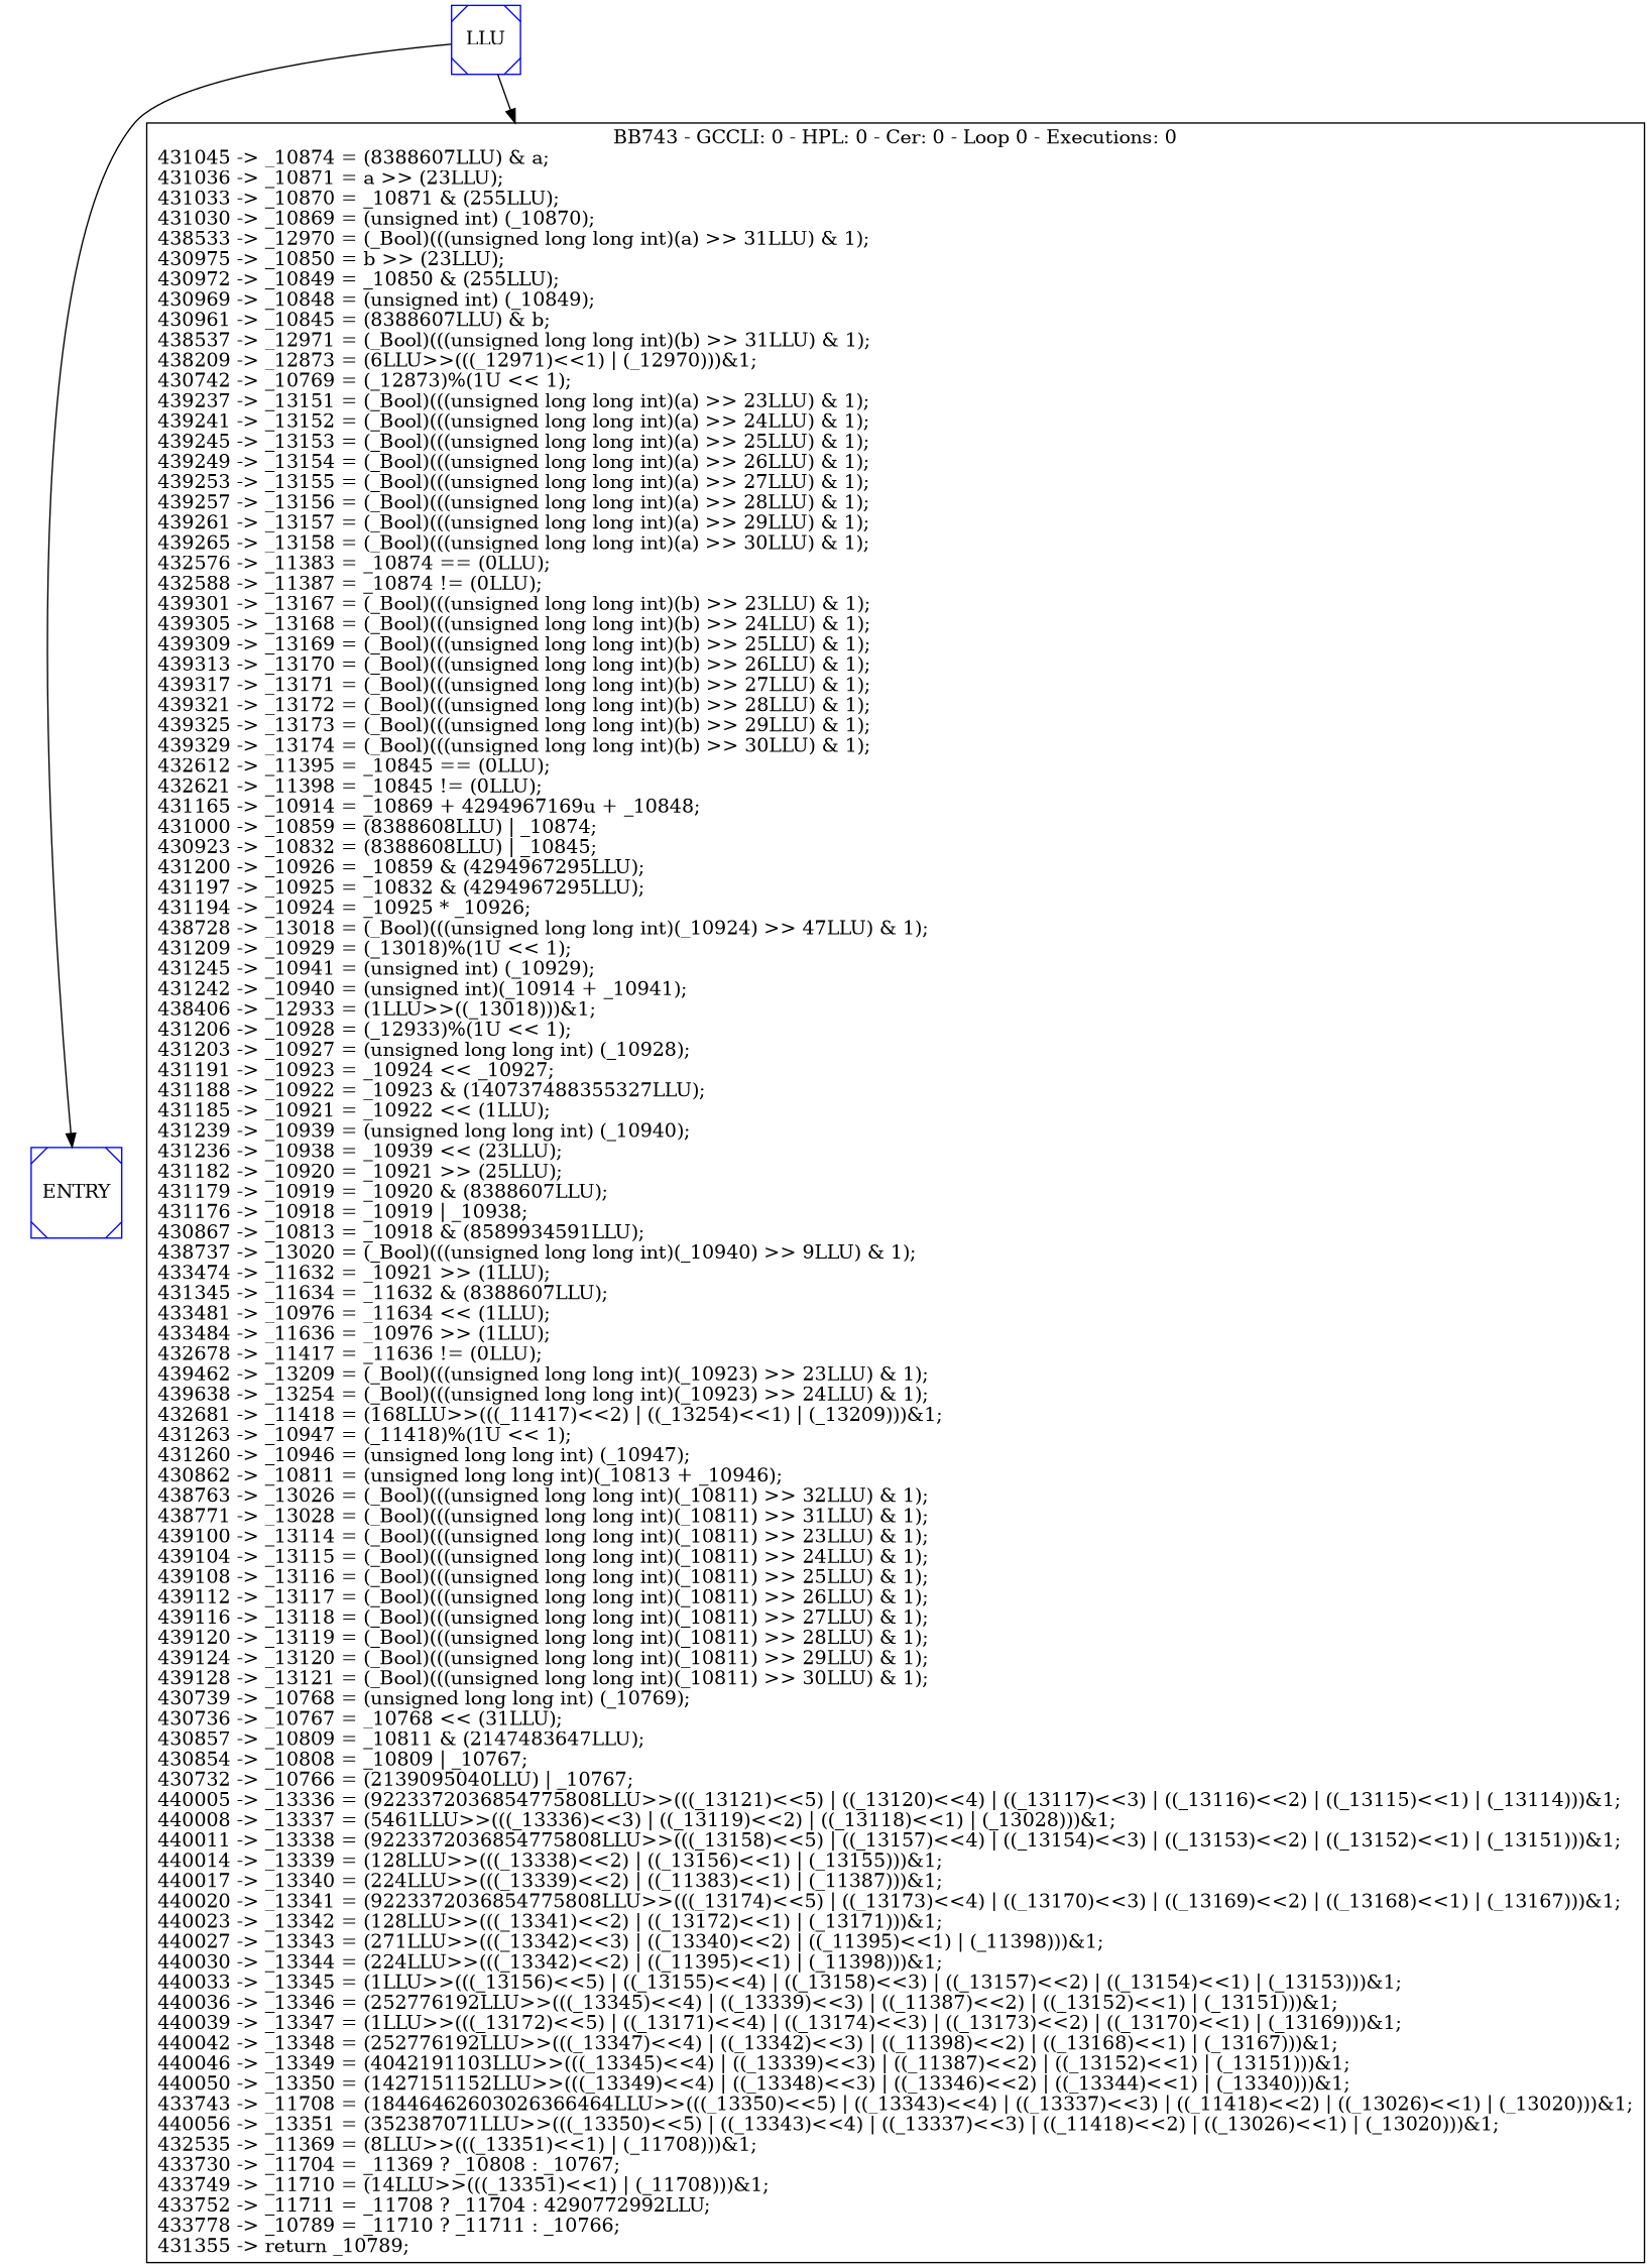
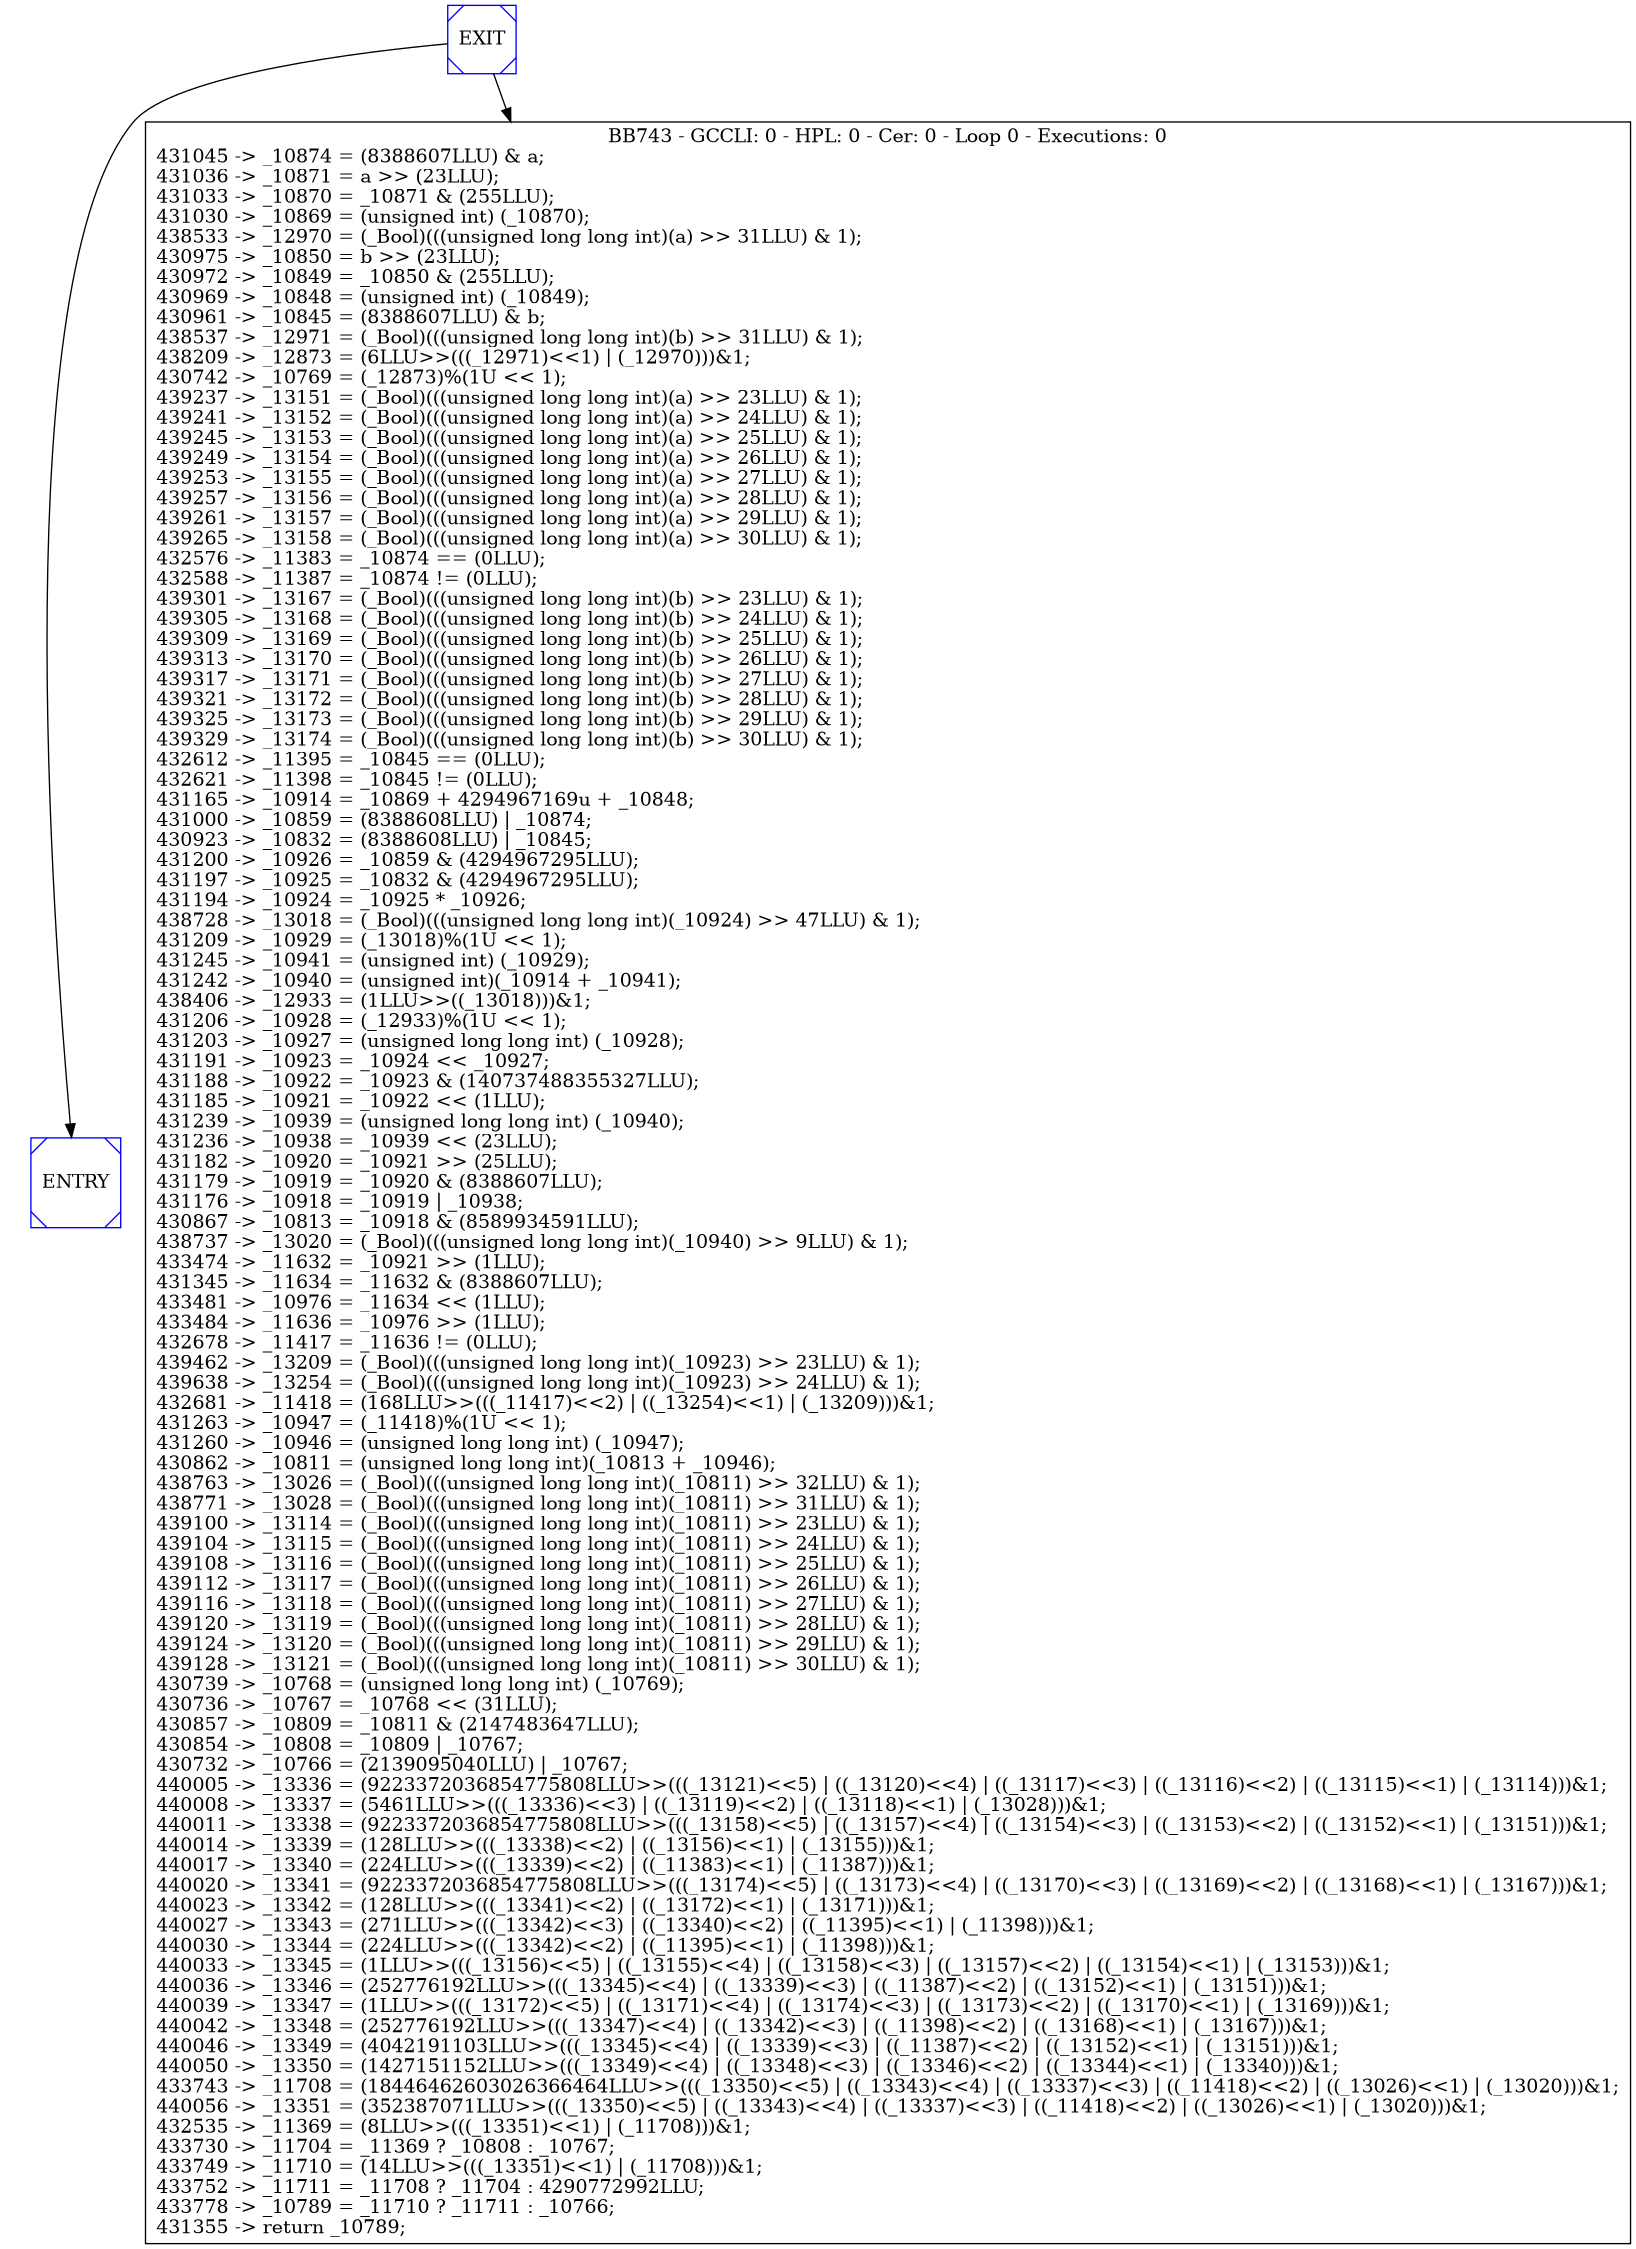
  digraph {
    node [color=blue shape=Msquare]
    edge [fontcolor=blue]
    n1 [label=ENTRY]
-   n2 [label=LLU]
+   n2 [label=EXIT]
    n3 [label="BB743 - GCCLI: 0 - HPL: 0 - Cer: 0 - Loop 0 - Executions: 0\n431045 -> _10874 = (8388607LLU) & a;\l431036 -> _10871 = a >> (23LLU);\l431033 -> _10870 = _10871 & (255LLU);\l431030 -> _10869 = (unsigned int) (_10870);\l438533 -> _12970 = (_Bool)(((unsigned long long int)(a) >> 31LLU) & 1);\l430975 -> _10850 = b >> (23LLU);\l430972 -> _10849 = _10850 & (255LLU);\l430969 -> _10848 = (unsigned int) (_10849);\l430961 -> _10845 = (8388607LLU) & b;\l438537 -> _12971 = (_Bool)(((unsigned long long int)(b) >> 31LLU) & 1);\l438209 -> _12873 = (6LLU>>(((_12971)<<1) | (_12970)))&1;\l430742 -> _10769 = (_12873)%(1U << 1);\l439237 -> _13151 = (_Bool)(((unsigned long long int)(a) >> 23LLU) & 1);\l439241 -> _13152 = (_Bool)(((unsigned long long int)(a) >> 24LLU) & 1);\l439245 -> _13153 = (_Bool)(((unsigned long long int)(a) >> 25LLU) & 1);\l439249 -> _13154 = (_Bool)(((unsigned long long int)(a) >> 26LLU) & 1);\l439253 -> _13155 = (_Bool)(((unsigned long long int)(a) >> 27LLU) & 1);\l439257 -> _13156 = (_Bool)(((unsigned long long int)(a) >> 28LLU) & 1);\l439261 -> _13157 = (_Bool)(((unsigned long long int)(a) >> 29LLU) & 1);\l439265 -> _13158 = (_Bool)(((unsigned long long int)(a) >> 30LLU) & 1);\l432576 -> _11383 = _10874 == (0LLU);\l432588 -> _11387 = _10874 != (0LLU);\l439301 -> _13167 = (_Bool)(((unsigned long long int)(b) >> 23LLU) & 1);\l439305 -> _13168 = (_Bool)(((unsigned long long int)(b) >> 24LLU) & 1);\l439309 -> _13169 = (_Bool)(((unsigned long long int)(b) >> 25LLU) & 1);\l439313 -> _13170 = (_Bool)(((unsigned long long int)(b) >> 26LLU) & 1);\l439317 -> _13171 = (_Bool)(((unsigned long long int)(b) >> 27LLU) & 1);\l439321 -> _13172 = (_Bool)(((unsigned long long int)(b) >> 28LLU) & 1);\l439325 -> _13173 = (_Bool)(((unsigned long long int)(b) >> 29LLU) & 1);\l439329 -> _13174 = (_Bool)(((unsigned long long int)(b) >> 30LLU) & 1);\l432612 -> _11395 = _10845 == (0LLU);\l432621 -> _11398 = _10845 != (0LLU);\l431165 -> _10914 = _10869 + 4294967169u + _10848;\l431000 -> _10859 = (8388608LLU) | _10874;\l430923 -> _10832 = (8388608LLU) | _10845;\l431200 -> _10926 = _10859 & (4294967295LLU);\l431197 -> _10925 = _10832 & (4294967295LLU);\l431194 -> _10924 = _10925 * _10926;\l438728 -> _13018 = (_Bool)(((unsigned long long int)(_10924) >> 47LLU) & 1);\l431209 -> _10929 = (_13018)%(1U << 1);\l431245 -> _10941 = (unsigned int) (_10929);\l431242 -> _10940 = (unsigned int)(_10914 + _10941);\l438406 -> _12933 = (1LLU>>((_13018)))&1;\l431206 -> _10928 = (_12933)%(1U << 1);\l431203 -> _10927 = (unsigned long long int) (_10928);\l431191 -> _10923 = _10924 << _10927;\l431188 -> _10922 = _10923 & (140737488355327LLU);\l431185 -> _10921 = _10922 << (1LLU);\l431239 -> _10939 = (unsigned long long int) (_10940);\l431236 -> _10938 = _10939 << (23LLU);\l431182 -> _10920 = _10921 >> (25LLU);\l431179 -> _10919 = _10920 & (8388607LLU);\l431176 -> _10918 = _10919 | _10938;\l430867 -> _10813 = _10918 & (8589934591LLU);\l438737 -> _13020 = (_Bool)(((unsigned long long int)(_10940) >> 9LLU) & 1);\l433474 -> _11632 = _10921 >> (1LLU);\l431345 -> _11634 = _11632 & (8388607LLU);\l433481 -> _10976 = _11634 << (1LLU);\l433484 -> _11636 = _10976 >> (1LLU);\l432678 -> _11417 = _11636 != (0LLU);\l439462 -> _13209 = (_Bool)(((unsigned long long int)(_10923) >> 23LLU) & 1);\l439638 -> _13254 = (_Bool)(((unsigned long long int)(_10923) >> 24LLU) & 1);\l432681 -> _11418 = (168LLU>>(((_11417)<<2) | ((_13254)<<1) | (_13209)))&1;\l431263 -> _10947 = (_11418)%(1U << 1);\l431260 -> _10946 = (unsigned long long int) (_10947);\l430862 -> _10811 = (unsigned long long int)(_10813 + _10946);\l438763 -> _13026 = (_Bool)(((unsigned long long int)(_10811) >> 32LLU) & 1);\l438771 -> _13028 = (_Bool)(((unsigned long long int)(_10811) >> 31LLU) & 1);\l439100 -> _13114 = (_Bool)(((unsigned long long int)(_10811) >> 23LLU) & 1);\l439104 -> _13115 = (_Bool)(((unsigned long long int)(_10811) >> 24LLU) & 1);\l439108 -> _13116 = (_Bool)(((unsigned long long int)(_10811) >> 25LLU) & 1);\l439112 -> _13117 = (_Bool)(((unsigned long long int)(_10811) >> 26LLU) & 1);\l439116 -> _13118 = (_Bool)(((unsigned long long int)(_10811) >> 27LLU) & 1);\l439120 -> _13119 = (_Bool)(((unsigned long long int)(_10811) >> 28LLU) & 1);\l439124 -> _13120 = (_Bool)(((unsigned long long int)(_10811) >> 29LLU) & 1);\l439128 -> _13121 = (_Bool)(((unsigned long long int)(_10811) >> 30LLU) & 1);\l430739 -> _10768 = (unsigned long long int) (_10769);\l430736 -> _10767 = _10768 << (31LLU);\l430857 -> _10809 = _10811 & (2147483647LLU);\l430854 -> _10808 = _10809 | _10767;\l430732 -> _10766 = (2139095040LLU) | _10767;\l440005 -> _13336 = (9223372036854775808LLU>>(((_13121)<<5) | ((_13120)<<4) | ((_13117)<<3) | ((_13116)<<2) | ((_13115)<<1) | (_13114)))&1;\l440008 -> _13337 = (5461LLU>>(((_13336)<<3) | ((_13119)<<2) | ((_13118)<<1) | (_13028)))&1;\l440011 -> _13338 = (9223372036854775808LLU>>(((_13158)<<5) | ((_13157)<<4) | ((_13154)<<3) | ((_13153)<<2) | ((_13152)<<1) | (_13151)))&1;\l440014 -> _13339 = (128LLU>>(((_13338)<<2) | ((_13156)<<1) | (_13155)))&1;\l440017 -> _13340 = (224LLU>>(((_13339)<<2) | ((_11383)<<1) | (_11387)))&1;\l440020 -> _13341 = (9223372036854775808LLU>>(((_13174)<<5) | ((_13173)<<4) | ((_13170)<<3) | ((_13169)<<2) | ((_13168)<<1) | (_13167)))&1;\l440023 -> _13342 = (128LLU>>(((_13341)<<2) | ((_13172)<<1) | (_13171)))&1;\l440027 -> _13343 = (271LLU>>(((_13342)<<3) | ((_13340)<<2) | ((_11395)<<1) | (_11398)))&1;\l440030 -> _13344 = (224LLU>>(((_13342)<<2) | ((_11395)<<1) | (_11398)))&1;\l440033 -> _13345 = (1LLU>>(((_13156)<<5) | ((_13155)<<4) | ((_13158)<<3) | ((_13157)<<2) | ((_13154)<<1) | (_13153)))&1;\l440036 -> _13346 = (252776192LLU>>(((_13345)<<4) | ((_13339)<<3) | ((_11387)<<2) | ((_13152)<<1) | (_13151)))&1;\l440039 -> _13347 = (1LLU>>(((_13172)<<5) | ((_13171)<<4) | ((_13174)<<3) | ((_13173)<<2) | ((_13170)<<1) | (_13169)))&1;\l440042 -> _13348 = (252776192LLU>>(((_13347)<<4) | ((_13342)<<3) | ((_11398)<<2) | ((_13168)<<1) | (_13167)))&1;\l440046 -> _13349 = (4042191103LLU>>(((_13345)<<4) | ((_13339)<<3) | ((_11387)<<2) | ((_13152)<<1) | (_13151)))&1;\l440050 -> _13350 = (1427151152LLU>>(((_13349)<<4) | ((_13348)<<3) | ((_13346)<<2) | ((_13344)<<1) | (_13340)))&1;\l433743 -> _11708 = (18446462603026366464LLU>>(((_13350)<<5) | ((_13343)<<4) | ((_13337)<<3) | ((_11418)<<2) | ((_13026)<<1) | (_13020)))&1;\l440056 -> _13351 = (352387071LLU>>(((_13350)<<5) | ((_13343)<<4) | ((_13337)<<3) | ((_11418)<<2) | ((_13026)<<1) | (_13020)))&1;\l432535 -> _11369 = (8LLU>>(((_13351)<<1) | (_11708)))&1;\l433730 -> _11704 = _11369 ? _10808 : _10767;\l433749 -> _11710 = (14LLU>>(((_13351)<<1) | (_11708)))&1;\l433752 -> _11711 = _11708 ? _11704 : 4290772992LLU;\l433778 -> _10789 = _11710 ? _11711 : _10766;\l431355 -> return _10789;\l" shape=box color=""]
    n2 -> n1
    n2 -> n3
  }
